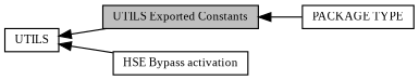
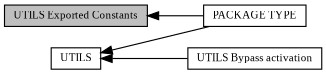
  digraph {
    fontname="Liberation Serif"
    rankdir=LR
    node [color=black fillcolor=white fontname="Liberation Serif" fontsize=10 shape=record style=filled]
    edge [dir=back fontname="Liberation Serif" fontsize=10 labelfontname=Helvetica labelfontsize=10 shape=plaintext style=solid]
    n1 [height=0.2 label="PACKAGE TYPE" width=0.4]
    n2 [height=0.2 label=UTILS width=0.4]
    n3 [fillcolor=grey75 fontcolor=black height=0.2 label="UTILS Exported Constants" width=0.4]
-   n4 [height=0.2 label="HSE Bypass activation" width=0.4]
-   n2 -> n3
+   n4 [height=0.2 label="UTILS Bypass activation" width=0.4]
+   n2 -> n1
    n2 -> n4
    n3 -> n1
  }
